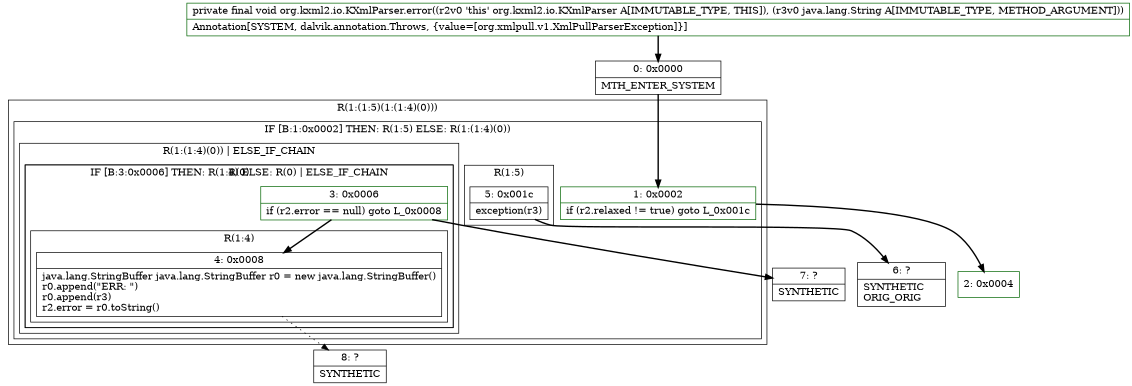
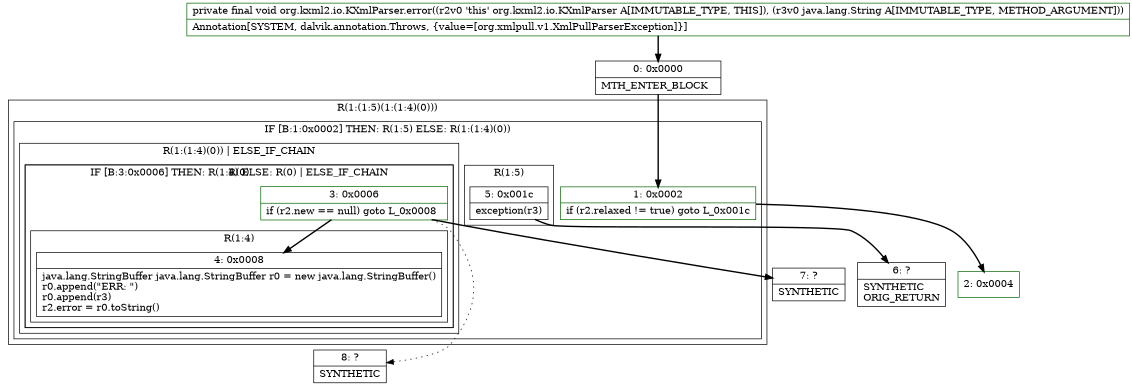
  digraph {
    node [color=black shape=record]
    edge [style=bold]
    n1 [label="{5\:\ 0x001c|exception(r3)\l}"]
    n2 [label="{4\:\ 0x0008|java.lang.StringBuffer java.lang.StringBuffer r0 = new java.lang.StringBuffer()\lr0.append(\"ERR: \")\lr0.append(r3)\lr2.error = r0.toString()\l}"]
-   n3 [color=darkgreen label="{3\:\ 0x0006|if (r2.error == null) goto L_0x0008\l}"]
+   n3 [color=darkgreen label="{3\:\ 0x0006|if (r2.new == null) goto L_0x0008\l}"]
    n4 [color=darkgreen label="{1\:\ 0x0002|if (r2.relaxed != true) goto L_0x001c\l}"]
-   n5 [label="{6\:\ ?|SYNTHETIC\lORIG_ORIG\l}"]
+   n5 [label="{6\:\ ?|SYNTHETIC\lORIG_RETURN\l}"]
    n6 [label="{8\:\ ?|SYNTHETIC\l}"]
    n7 [label="{7\:\ ?|SYNTHETIC\l}"]
    n8 [color=darkgreen label="{2\:\ 0x0004}"]
-   n9 [label="{0\:\ 0x0000|MTH_ENTER_SYSTEM\l}"]
+   n9 [label="{0\:\ 0x0000|MTH_ENTER_BLOCK\l}"]
    n10 [color=darkgreen label="{private final void org.kxml2.io.KXmlParser.error((r2v0 'this' org.kxml2.io.KXmlParser A[IMMUTABLE_TYPE, THIS]), (r3v0 java.lang.String A[IMMUTABLE_TYPE, METHOD_ARGUMENT]))  | Annotation[SYSTEM, dalvik.annotation.Throws, \{value=[org.xmlpull.v1.XmlPullParserException]\}]\l}"]
    subgraph cluster_1 {
      label="R(1:(1:5)(1:(1:4)(0)))"
      subgraph cluster_2 {
        label="IF [B:1:0x0002] THEN: R(1:5) ELSE: R(1:(1:4)(0))"
        n4
        subgraph cluster_3 {
          label="R(1:5)"
          n1
        }
        subgraph cluster_4 {
          label="R(1:(1:4)(0)) | ELSE_IF_CHAIN\l"
          subgraph cluster_5 {
            label="IF [B:3:0x0006] THEN: R(1:4) ELSE: R(0) | ELSE_IF_CHAIN\l"
            n3
            subgraph cluster_6 {
              label="R(1:4)"
              n2
            }
            subgraph cluster_7 {
              label="R(0)"
            }
          }
        }
      }
    }
    n1 -> n5
-   n2 -> n6 [style=dotted]
+   n3 -> n6 [style=dotted]
    n3 -> n2
    n3 -> n7
    n4 -> n8
    n9 -> n4
    n10 -> n9
  }
